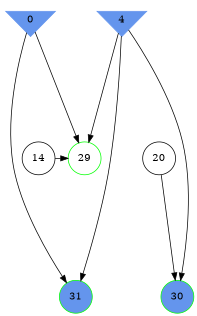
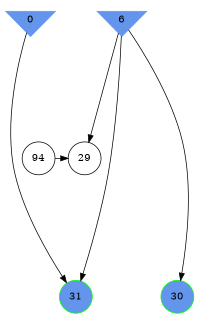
  digraph {
    ranksep=2.0
    node [color=black shape=circle style=filled]
    0 [color=cornflowerblue shape=invtriangle]
-   6 [color=cornflowerblue shape=invtriangle label=4]
-   14 [style=""]
-   20 [style=""]
-   29 [color=green style=""]
+   6 [color=cornflowerblue shape=invtriangle]
+   14 [label=94 style=""]
+   29 [style=""]
    30 [color=green fillcolor=cornflowerblue]
    31 [color=green fillcolor=cornflowerblue]
    subgraph sub_1 {
      rank=same
      0
      6
    }
    subgraph sub_2 {
      rank=same
      14
-     20
      29
    }
    subgraph sub_3 {
      rank=same
      30
      31
    }
-   0 -> 29
    0 -> 31
    6 -> 29
    6 -> 30
    6 -> 31
    14 -> 29
-   20 -> 30
  }
